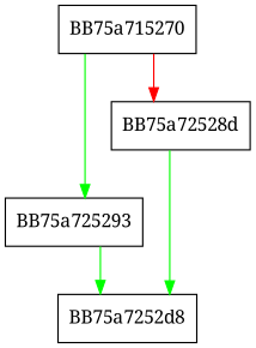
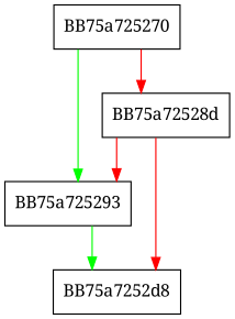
  digraph {
    fontname="Noto Serif"
    splines=ortho
    node [fontname="Noto Serif" shape=box]
    edge [color=green fontname="Noto Serif"]
-   BB75a725270 [label=BB75a715270]
+   BB75a725270
    BB75a72528d
    BB75a725293
    BB75a7252d8
    BB75a725270 -> BB75a72528d [color=red]
    BB75a725270 -> BB75a725293
-   BB75a72528d -> BB75a7252d8
+   BB75a72528d -> BB75a725293 [color=red]
+   BB75a72528d -> BB75a7252d8 [color=red]
    BB75a725293 -> BB75a7252d8
  }
